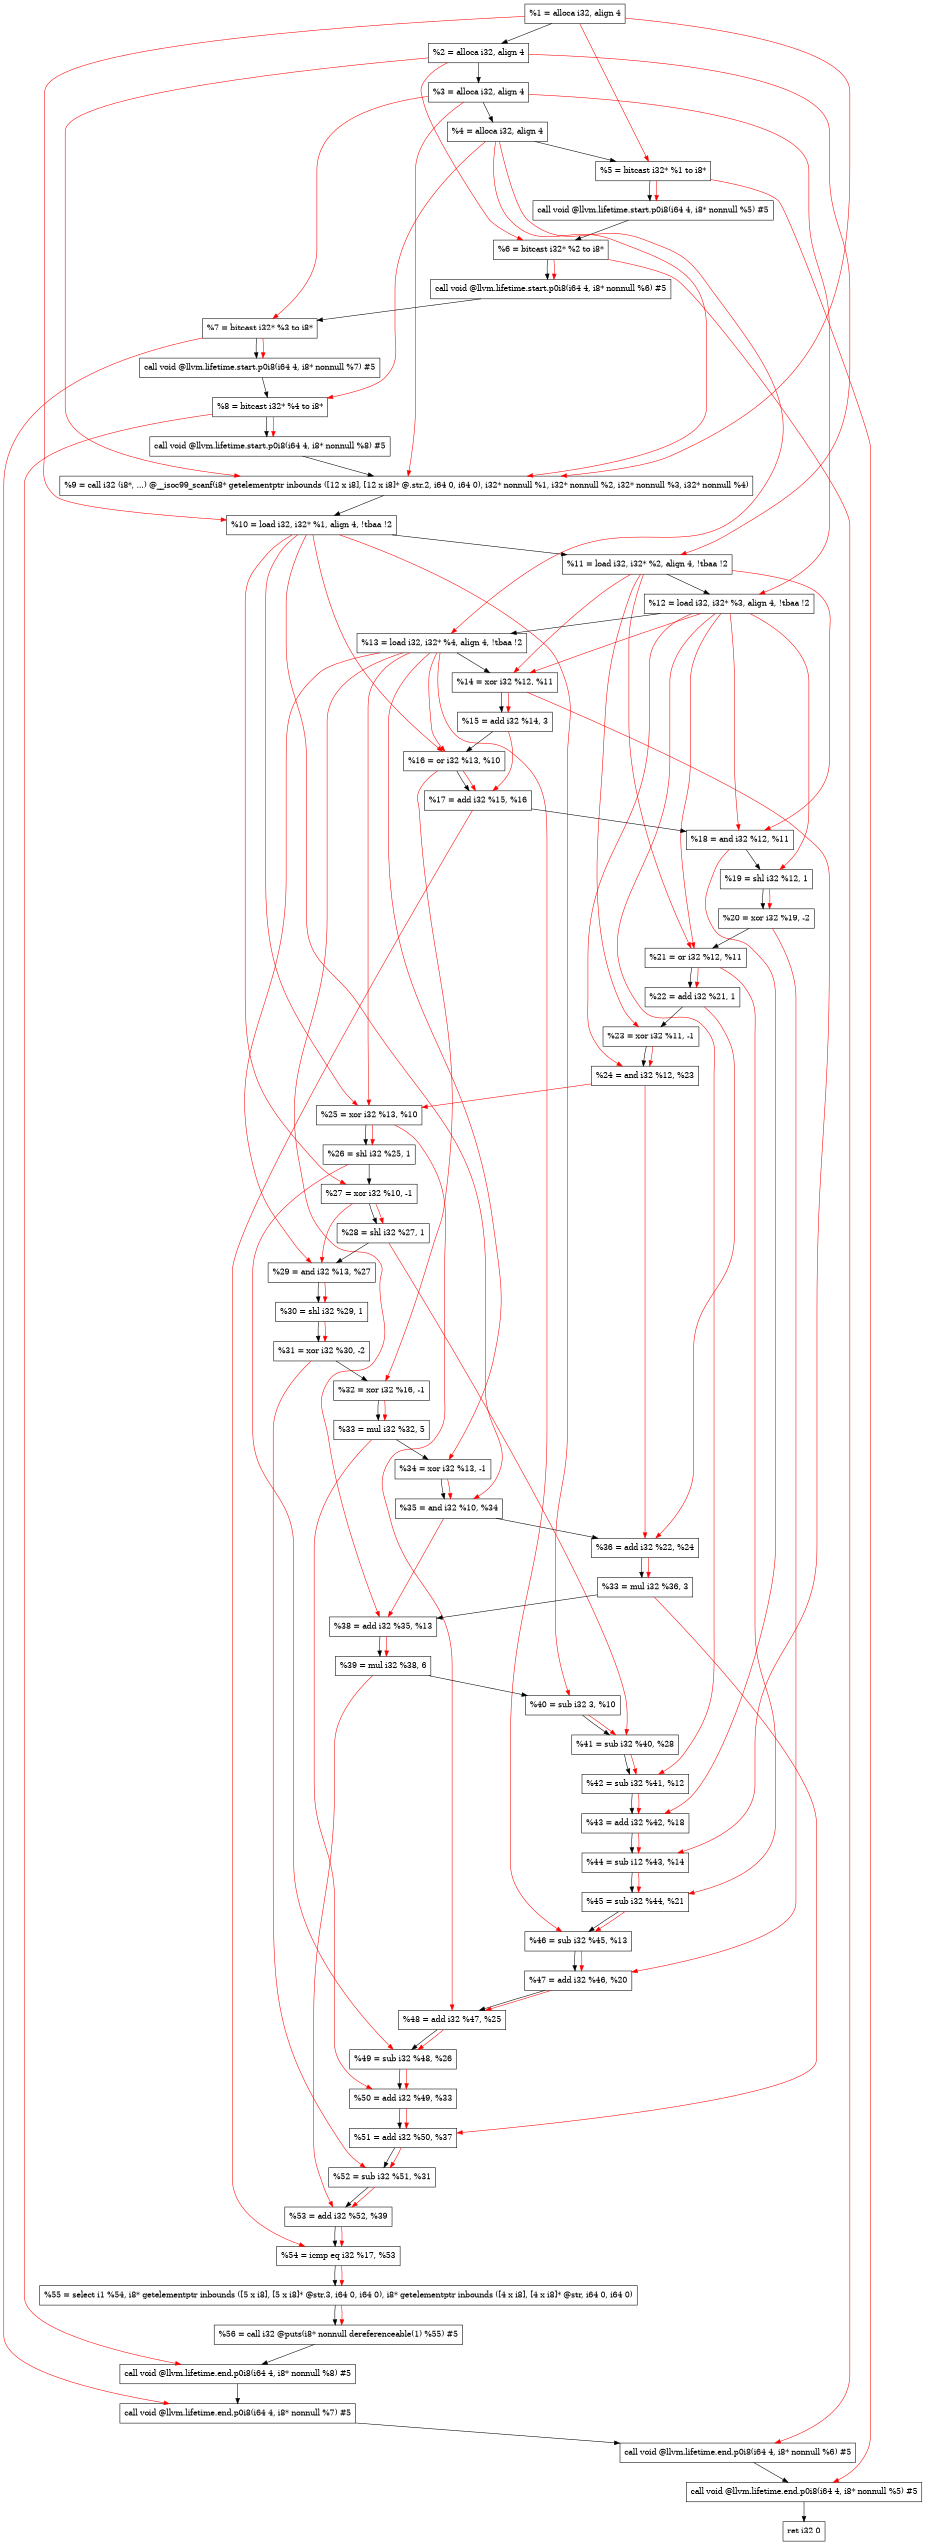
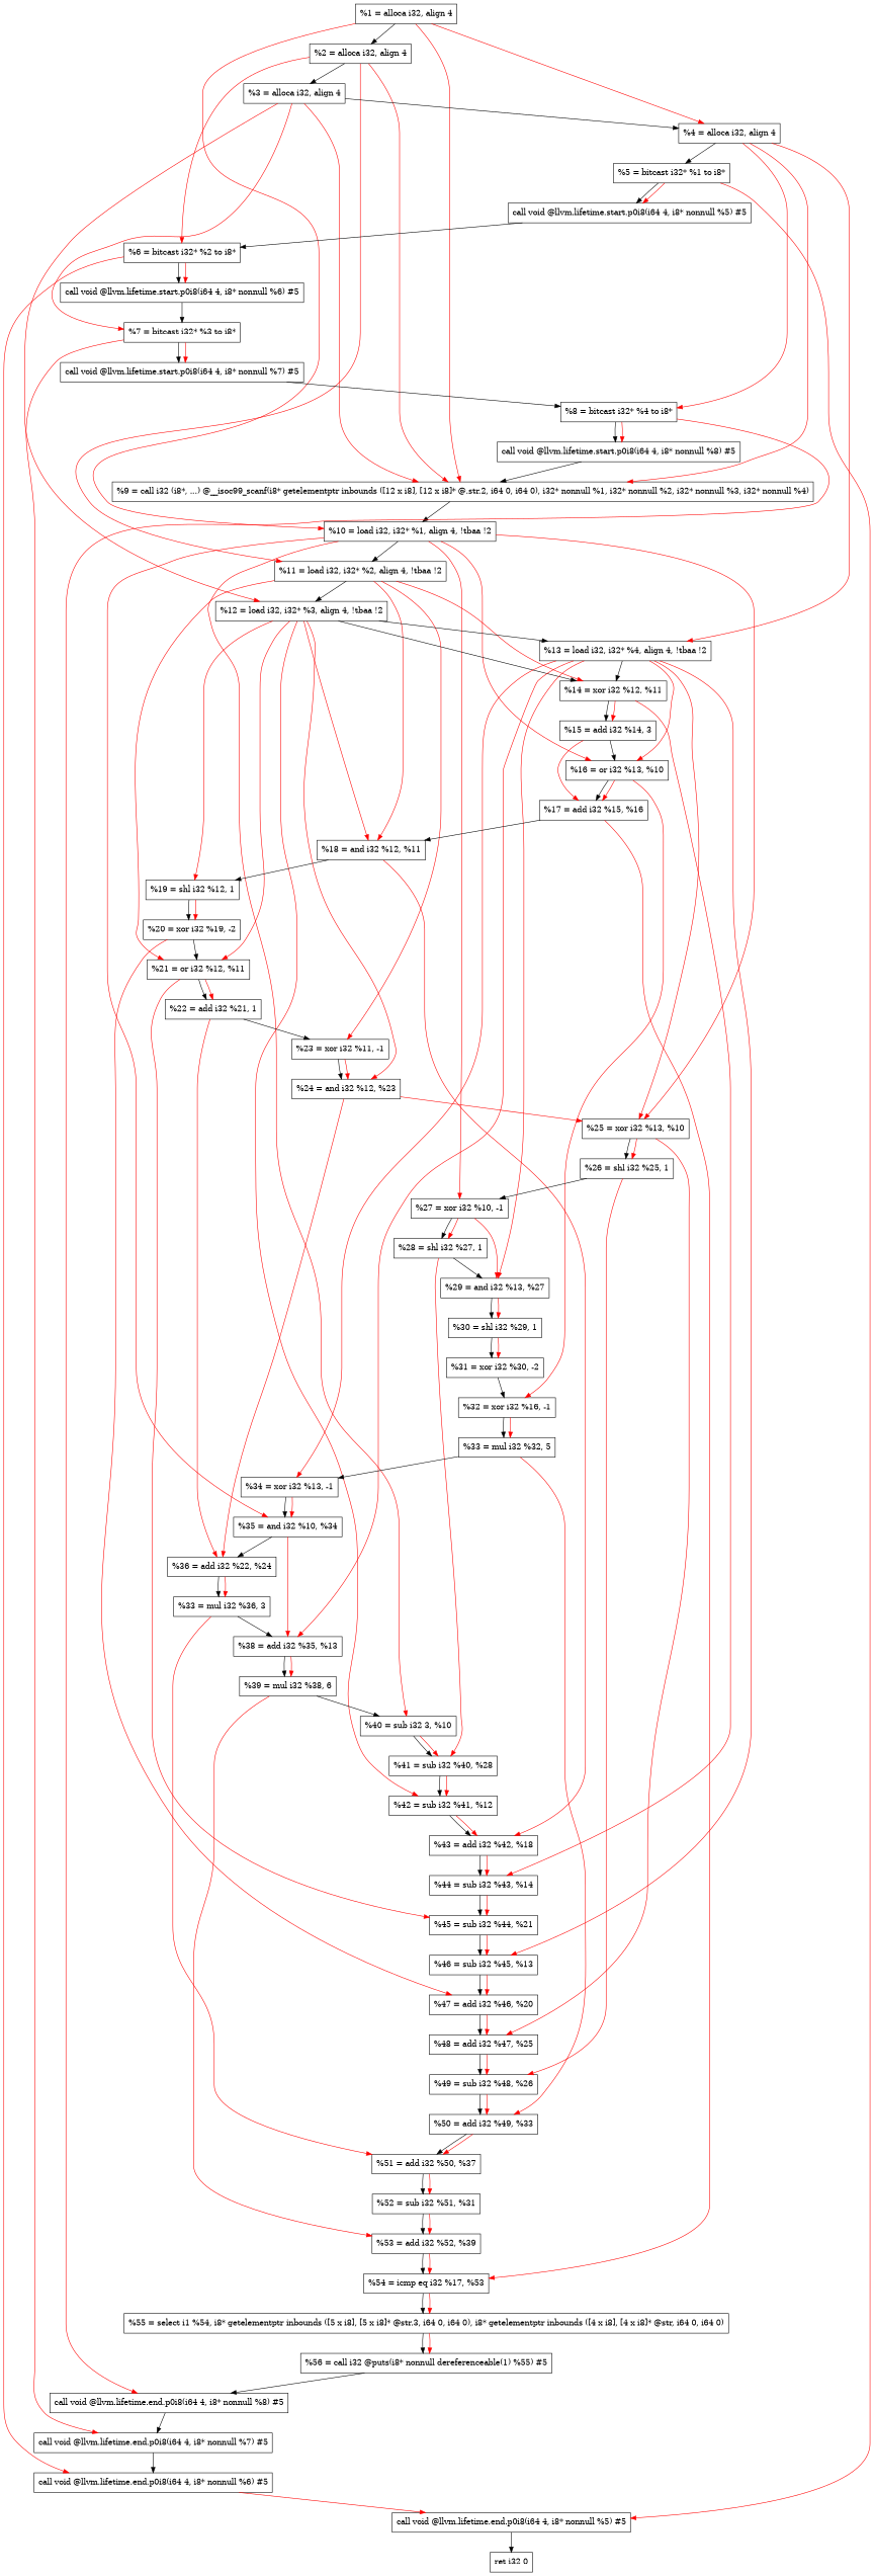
  digraph {
    node [shape=record]
    edge [color=red]
    n1 [label="  %1 = alloca i32, align 4"]
    n2 [label="  %2 = alloca i32, align 4"]
    n3 [label="  %5 = bitcast i32* %1 to i8*"]
    n4 [label="  %9 = call i32 (i8*, ...) @__isoc99_scanf(i8* getelementptr inbounds ([12 x i8], [12 x i8]* @.str.2, i64 0, i64 0), i32* nonnull %1, i32* nonnull %2, i32* nonnull %3, i32* nonnull %4)"]
    n5 [label="  %10 = load i32, i32* %1, align 4, !tbaa !2"]
    n6 [label="  %3 = alloca i32, align 4"]
    n7 [label="  %6 = bitcast i32* %2 to i8*"]
    n8 [label="  %11 = load i32, i32* %2, align 4, !tbaa !2"]
    n9 [label="  call void @llvm.lifetime.start.p0i8(i64 4, i8* nonnull %5) #5"]
    n10 [label="  call void @llvm.lifetime.end.p0i8(i64 4, i8* nonnull %5) #5"]
    n11 [label="  %16 = or i32 %13, %10"]
    n12 [label="  %25 = xor i32 %13, %10"]
    n13 [label="  %27 = xor i32 %10, -1"]
    n14 [label="  %35 = and i32 %10, %34"]
    n15 [label="  %40 = sub i32 3, %10"]
    n16 [label="  %4 = alloca i32, align 4"]
    n17 [label="  %7 = bitcast i32* %3 to i8*"]
    n18 [label="  %12 = load i32, i32* %3, align 4, !tbaa !2"]
    n19 [label="  call void @llvm.lifetime.start.p0i8(i64 4, i8* nonnull %6) #5"]
    n20 [label="  call void @llvm.lifetime.end.p0i8(i64 4, i8* nonnull %6) #5"]
    n21 [label="  %14 = xor i32 %12, %11"]
    n22 [label="  %18 = and i32 %12, %11"]
    n23 [label="  %21 = or i32 %12, %11"]
    n24 [label="  %23 = xor i32 %11, -1"]
    n25 [label="  %8 = bitcast i32* %4 to i8*"]
    n26 [label="  %13 = load i32, i32* %4, align 4, !tbaa !2"]
    n27 [label="  call void @llvm.lifetime.start.p0i8(i64 4, i8* nonnull %7) #5"]
    n28 [label="  call void @llvm.lifetime.end.p0i8(i64 4, i8* nonnull %7) #5"]
    n29 [label="  %19 = shl i32 %12, 1"]
    n30 [label="  %24 = and i32 %12, %23"]
    n31 [label="  %42 = sub i32 %41, %12"]
    n32 [label="  call void @llvm.lifetime.start.p0i8(i64 4, i8* nonnull %8) #5"]
    n33 [label="  call void @llvm.lifetime.end.p0i8(i64 4, i8* nonnull %8) #5"]
    n34 [label="  %29 = and i32 %13, %27"]
    n35 [label="  %34 = xor i32 %13, -1"]
    n36 [label="  %38 = add i32 %35, %13"]
    n37 [label="  %46 = sub i32 %45, %13"]
    n38 [label="  ret i32 0"]
    n39 [label="  %17 = add i32 %15, %16"]
    n40 [label="  %32 = xor i32 %16, -1"]
    n41 [label="  %26 = shl i32 %25, 1"]
    n42 [label="  %48 = add i32 %47, %25"]
    n43 [label="  %28 = shl i32 %27, 1"]
    n44 [label="  %36 = add i32 %22, %24"]
    n45 [label="  %41 = sub i32 %40, %28"]
    n46 [label="  %15 = add i32 %14, 3"]
-   n47 [label="%44 = sub i12 %43, %14"]
+   n47 [label="  %44 = sub i32 %43, %14"]
    n48 [label="  %43 = add i32 %42, %18"]
    n49 [label="  %22 = add i32 %21, 1"]
    n50 [label="  %45 = sub i32 %44, %21"]
    n51 [label="  %20 = xor i32 %19, -2"]
    n52 [label="  %30 = shl i32 %29, 1"]
    n53 [label="  %39 = mul i32 %38, 6"]
    n54 [label="  %47 = add i32 %46, %20"]
    n55 [label="  %54 = icmp eq i32 %17, %53"]
    n56 [label="  %33 = mul i32 %32, 5"]
    n57 [label="  %55 = select i1 %54, i8* getelementptr inbounds ([5 x i8], [5 x i8]* @str.3, i64 0, i64 0), i8* getelementptr inbounds ([4 x i8], [4 x i8]* @str, i64 0, i64 0)"]
    n58 [label="%33 = mul i32 %36, 3"]
    n59 [label="  %49 = sub i32 %48, %26"]
    n60 [label="  %50 = add i32 %49, %33"]
    n61 [label="  %31 = xor i32 %30, -2"]
    n62 [label="  %52 = sub i32 %51, %31"]
    n63 [label="  %53 = add i32 %52, %39"]
    n64 [label="  %51 = add i32 %50, %37"]
    n65 [label="  %56 = call i32 @puts(i8* nonnull dereferenceable(1) %55) #5"]
    n1 -> n2 [color=""]
-   n1 -> n3
+   n1 -> n16
    n1 -> n4
    n1 -> n5
    n2 -> n4
    n2 -> n6 [color=""]
    n2 -> n7
    n2 -> n8
    n3 -> n9 [color=""]
    n3 -> n9
    n3 -> n10
    n4 -> n5 [color=""]
    n5 -> n8 [color=""]
    n5 -> n11
    n5 -> n12
    n5 -> n13
    n5 -> n14
    n5 -> n15
    n6 -> n4
    n6 -> n16 [color=""]
    n6 -> n17
    n6 -> n18
    n7 -> n19 [color=""]
    n7 -> n19
    n7 -> n20
    n8 -> n18 [color=""]
    n8 -> n21
    n8 -> n22
    n8 -> n23
    n8 -> n24
    n9 -> n7 [color=""]
    n10 -> n38 [color=""]
    n11 -> n39 [color=""]
    n11 -> n39
    n11 -> n40
    n12 -> n41 [color=""]
    n12 -> n41
    n12 -> n42
    n13 -> n34
    n13 -> n43 [color=""]
    n13 -> n43
    n14 -> n36
    n14 -> n44 [color=""]
    n15 -> n45 [color=""]
    n15 -> n45
    n16 -> n3 [color=""]
    n16 -> n4
    n16 -> n25
    n16 -> n26
    n17 -> n27 [color=""]
    n17 -> n27
    n17 -> n28
-   n18 -> n21
+   n18 -> n21 [color=black]
    n18 -> n22
    n18 -> n23
    n18 -> n26 [color=""]
    n18 -> n29
    n18 -> n30
    n18 -> n31
    n19 -> n17 [color=""]
-   n20 -> n10 [color=""]
+   n20 -> n10
    n21 -> n46 [color=""]
    n21 -> n46
    n21 -> n47
    n22 -> n29 [color=""]
    n22 -> n48
    n23 -> n49 [color=""]
    n23 -> n49
    n23 -> n50
    n24 -> n30 [color=""]
    n24 -> n30
    n25 -> n32 [color=""]
    n25 -> n32
    n25 -> n33
    n26 -> n11
    n26 -> n12
    n26 -> n21 [color=""]
    n26 -> n34
    n26 -> n35
    n26 -> n36
    n26 -> n37
    n27 -> n25 [color=""]
    n28 -> n20 [color=""]
    n29 -> n51 [color=""]
    n29 -> n51
    n30 -> n12
    n30 -> n44
    n31 -> n48 [color=""]
    n31 -> n48
    n32 -> n4 [color=""]
    n33 -> n28 [color=""]
    n34 -> n52 [color=""]
    n34 -> n52
    n35 -> n14 [color=""]
    n35 -> n14
    n36 -> n53 [color=""]
    n36 -> n53
    n37 -> n54 [color=""]
    n37 -> n54
    n39 -> n22 [color=""]
    n39 -> n55
    n40 -> n56 [color=""]
    n40 -> n56
    n41 -> n13 [color=""]
    n41 -> n59
    n42 -> n59 [color=""]
    n42 -> n59
    n43 -> n34 [color=""]
    n43 -> n45
    n44 -> n58 [color=""]
    n44 -> n58
    n45 -> n31 [color=""]
    n45 -> n31
    n46 -> n11 [color=""]
    n46 -> n39
    n47 -> n50 [color=""]
    n47 -> n50
    n48 -> n47 [color=""]
    n48 -> n47
    n49 -> n24 [color=""]
    n49 -> n44
    n50 -> n37 [color=""]
    n50 -> n37
    n51 -> n23 [color=""]
    n51 -> n54
    n52 -> n61 [color=""]
    n52 -> n61
    n53 -> n15 [color=""]
    n53 -> n63
    n54 -> n42 [color=""]
    n54 -> n42
    n55 -> n57 [color=""]
    n55 -> n57
    n56 -> n35 [color=""]
    n56 -> n60
    n57 -> n65 [color=""]
    n57 -> n65
    n58 -> n36 [color=""]
    n58 -> n64
    n59 -> n60 [color=""]
    n59 -> n60
    n60 -> n64 [color=""]
    n60 -> n64
    n61 -> n40 [color=""]
-   n61 -> n62
    n62 -> n63 [color=""]
    n62 -> n63
    n63 -> n55 [color=""]
    n63 -> n55
    n64 -> n62 [color=""]
    n64 -> n62
    n65 -> n33 [color=""]
  }
